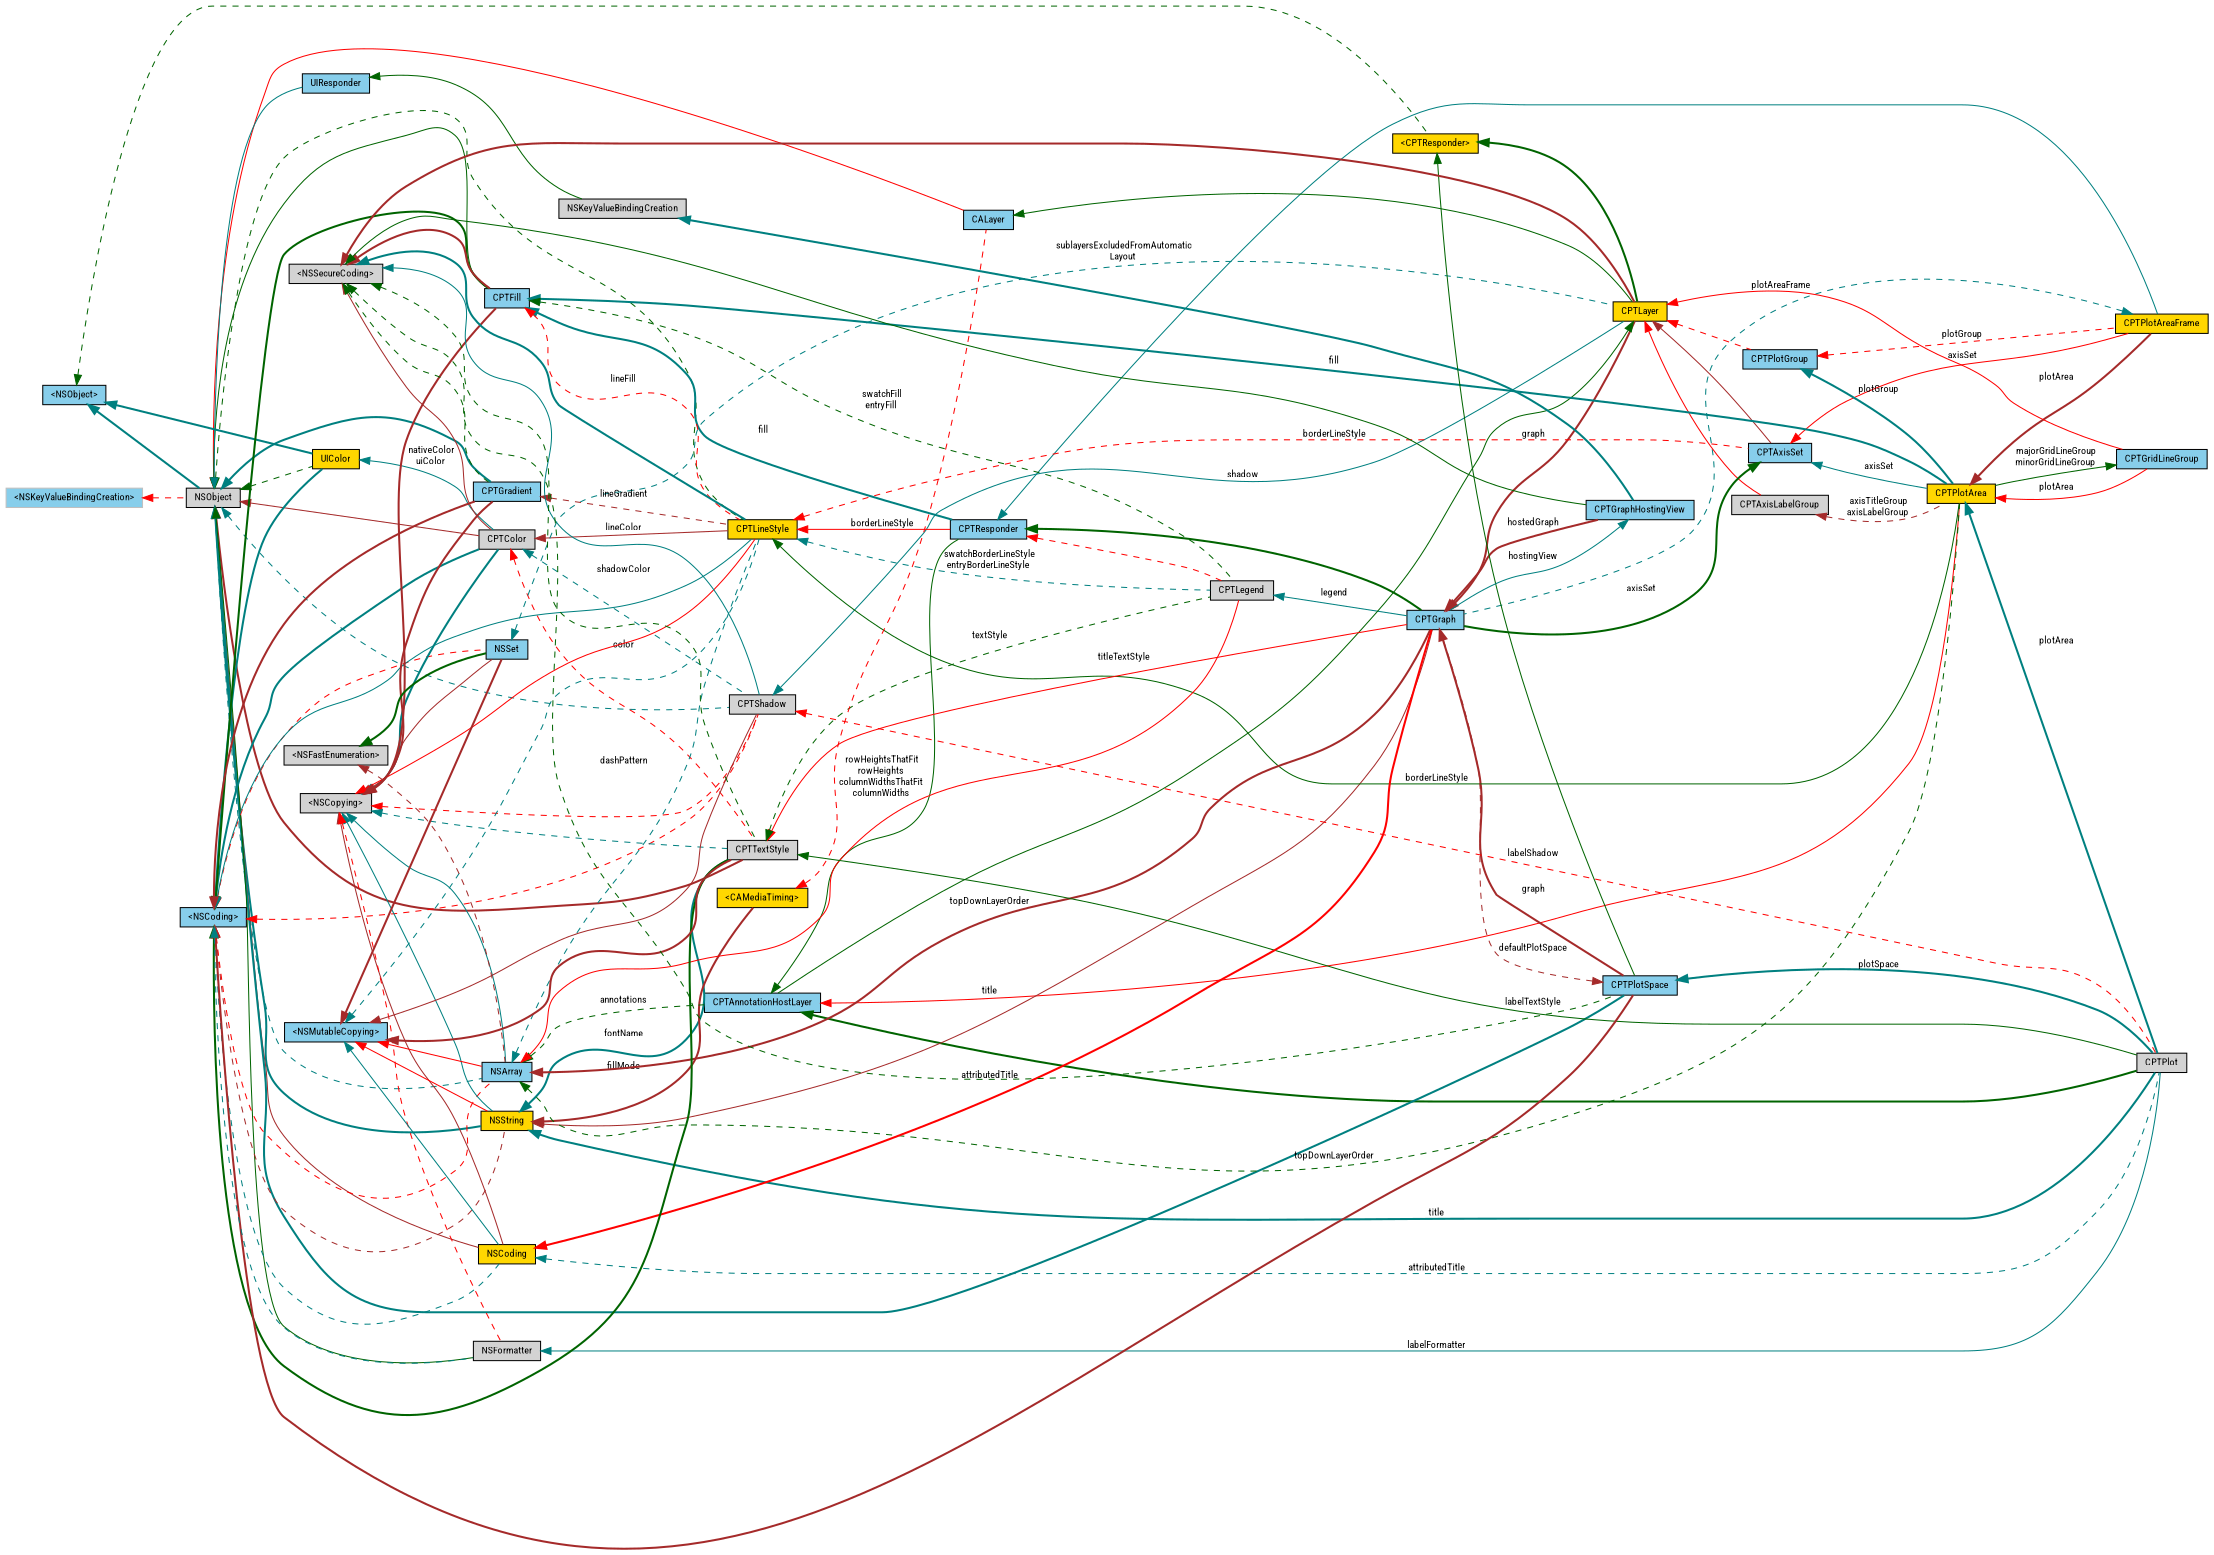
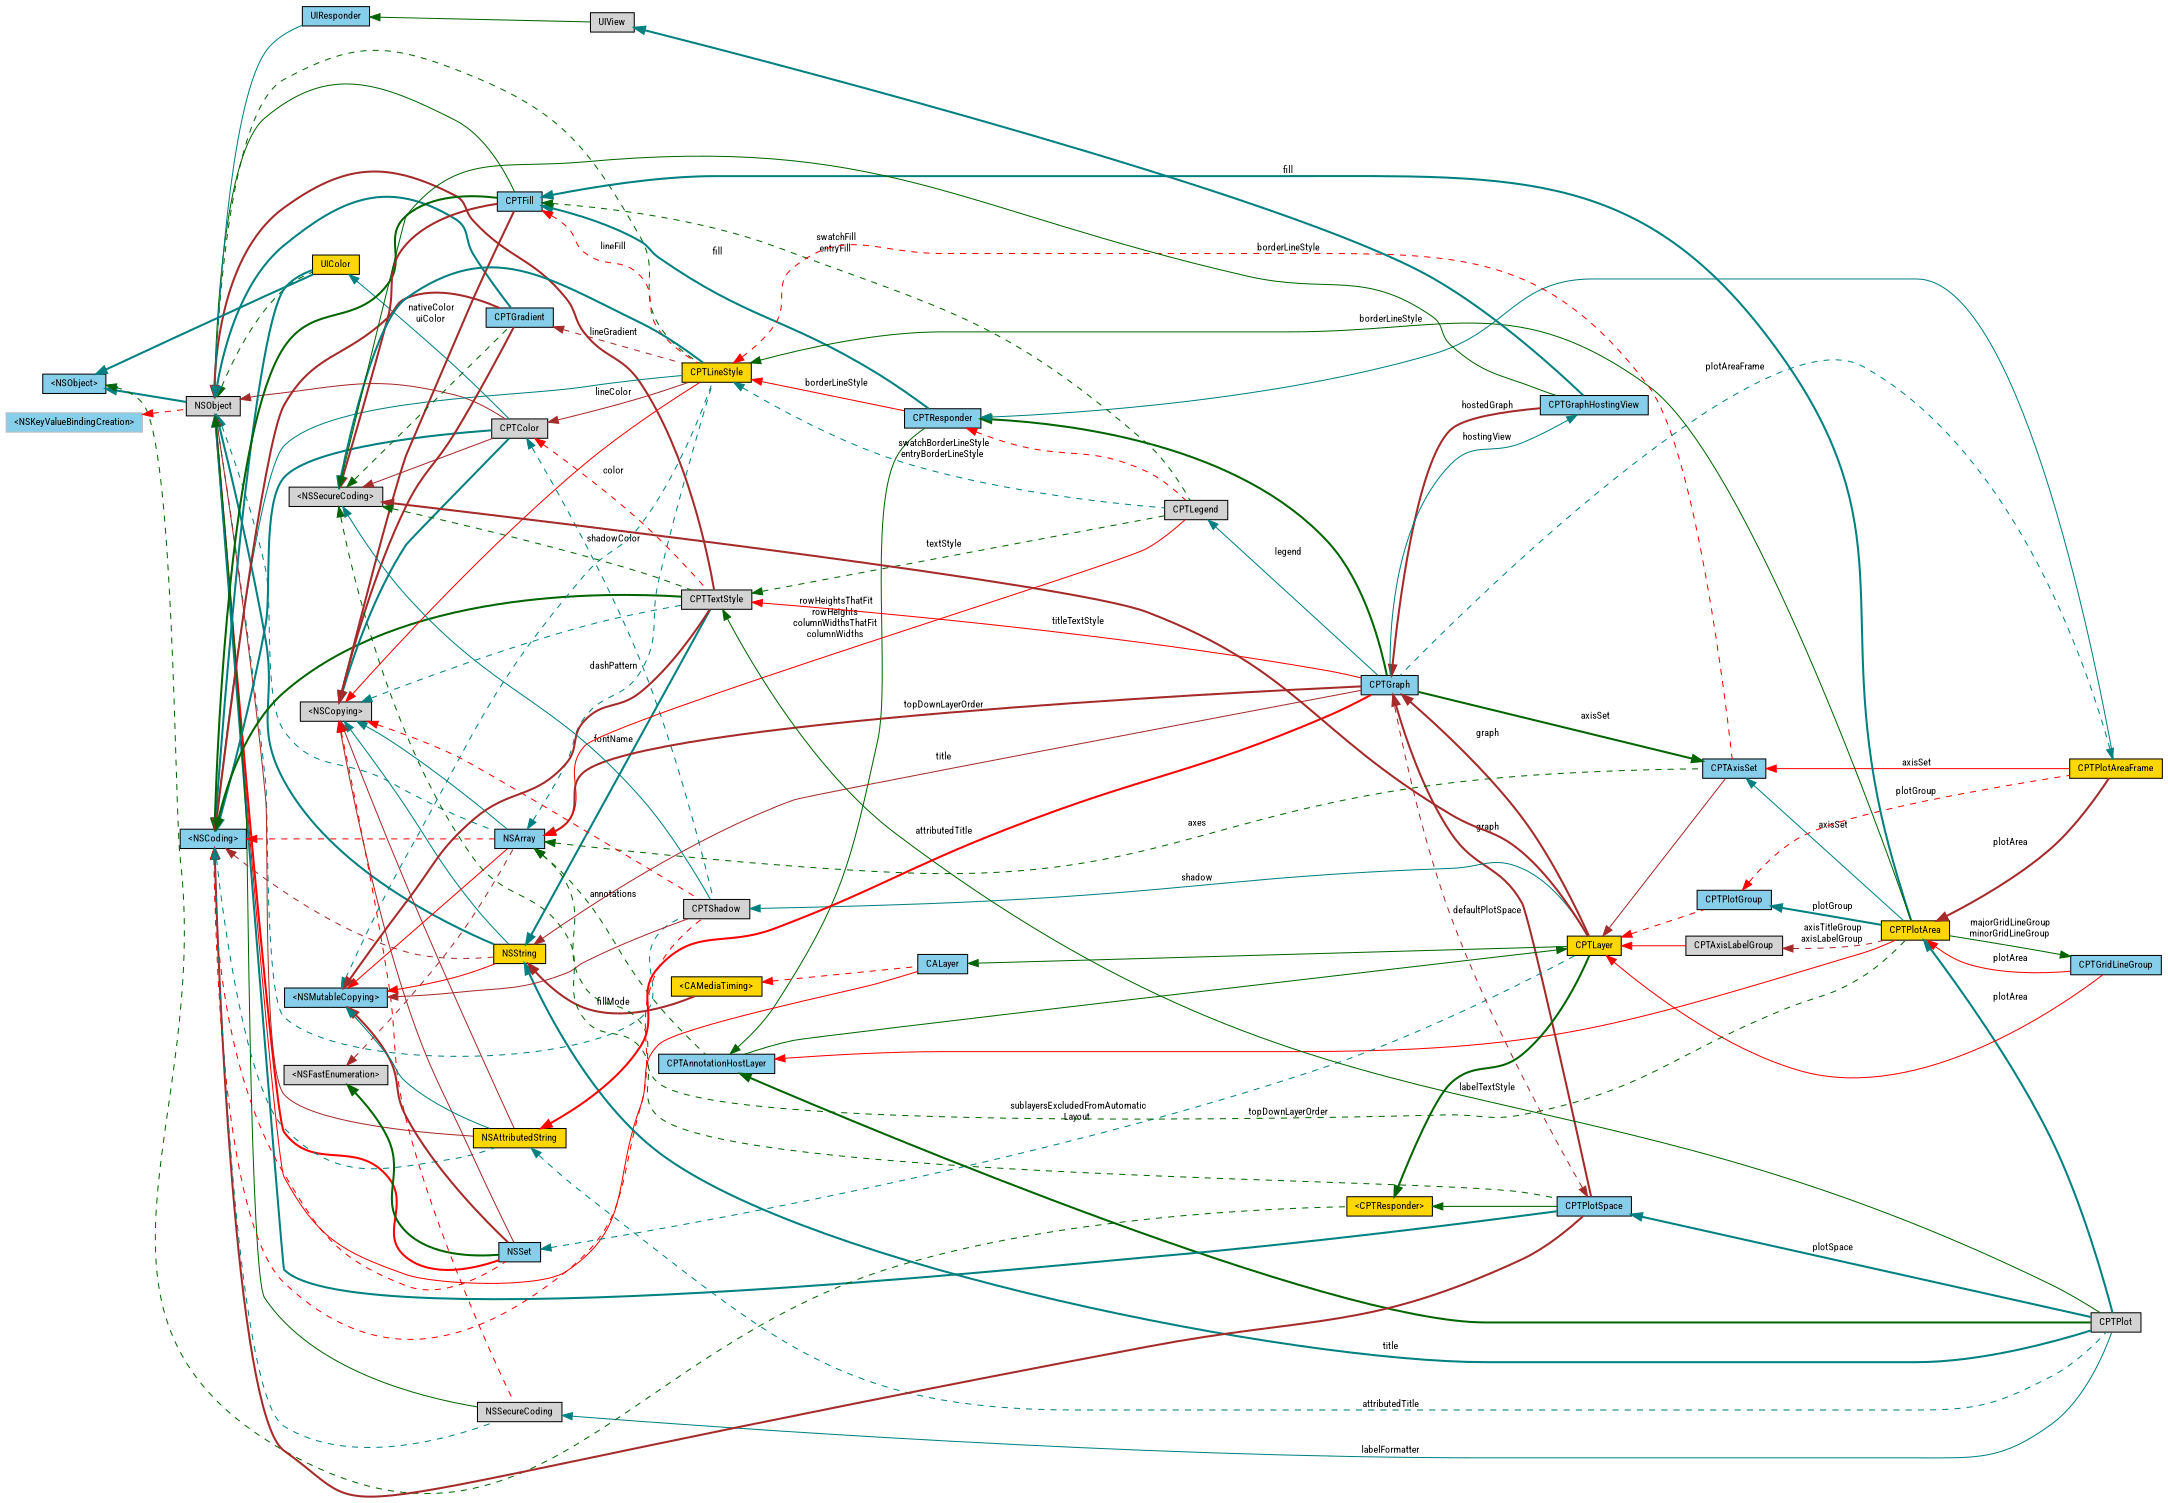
  digraph {
    fontname="Roboto Condensed"
    rankdir=LR
    node [color=black fillcolor=skyblue fontname="Roboto Condensed" fontsize=10 shape=record style=filled]
    edge [color=teal dir=back fontname="Roboto Condensed" fontsize=10 labelfontname="Lucinda Grande" labelfontsize=10 style=solid]
    n1 [fillcolor=lightgrey fontcolor=black height=0.2 label=CPTPlot width=0.4]
    n2 [height=0.2 label=CPTAnnotationHostLayer width=0.4]
    n3 [height=0.2 label=CPTResponder width=0.4]
    n4 [fillcolor=gold height=0.2 label=CPTPlotArea width=0.4]
    n5 [height=0.2 label=CPTGraph width=0.4]
    n6 [fillcolor=gold height=0.2 label=CPTPlotAreaFrame width=0.4]
    n7 [fillcolor=lightgrey height=0.2 label=CPTLegend width=0.4]
    n8 [height=0.2 label=CPTGridLineGroup width=0.4]
    n9 [fillcolor=gold height=0.2 label=CPTLayer width=0.4]
    n10 [height=0.2 label=CPTAxisSet width=0.4]
    n11 [fillcolor=lightgrey height=0.2 label=CPTAxisLabelGroup width=0.4]
    n12 [height=0.2 label=CPTPlotGroup width=0.4]
    n13 [height=0.2 label=CALayer width=0.4]
    n14 [fillcolor=lightgrey height=0.2 label=NSObject width=0.4]
    n15 [fillcolor=gold height=0.2 label=NSString width=0.4]
    n16 [fillcolor=lightgrey height=0.2 label=CPTShadow width=0.4]
    n17 [fillcolor=lightgrey height=0.2 label=CPTColor width=0.4]
    n18 [fillcolor=gold height=0.2 label=UIColor width=0.4]
    n19 [height=0.2 label=NSSet width=0.4]
    n20 [height=0.2 label=CPTFill width=0.4]
    n21 [fillcolor=gold height=0.2 label=CPTLineStyle width=0.4]
    n22 [height=0.2 label=CPTGradient width=0.4]
    n23 [height=0.2 label=NSArray width=0.4]
    n24 [fillcolor=lightgrey height=0.2 label=CPTTextStyle width=0.4]
    n25 [height=0.2 label=UIResponder width=0.4]
-   n26 [fillcolor=gold height=0.2 label=NSCoding width=0.4]
+   n26 [fillcolor=gold height=0.2 label=NSAttributedString width=0.4]
    n27 [height=0.2 label=CPTPlotSpace width=0.4]
-   n28 [fillcolor=lightgrey height=0.2 label=NSFormatter width=0.4]
+   n28 [fillcolor=lightgrey height=0.2 label=NSSecureCoding width=0.4]
    n29 [fillcolor=gold height=0.2 label="\<CAMediaTiming\>" width=0.4]
-   n30 [fillcolor=lightgrey height=0.2 label=NSKeyValueBindingCreation width=0.4]
+   n30 [fillcolor=lightgrey height=0.2 label=UIView width=0.4]
    n31 [height=0.2 label="\<NSObject\>" width=0.4]
    n32 [fillcolor=gold height=0.2 label="\<CPTResponder\>" width=0.4]
    n33 [color=grey75 height=0.2 label="\<NSKeyValueBindingCreation\>" width=0.4]
    n34 [height=0.2 label=CPTGraphHostingView width=0.4]
    n35 [height=0.2 label="\<NSCoding\>" width=0.4]
    n36 [fillcolor=lightgrey height=0.2 label="\<NSCopying\>" width=0.4]
    n37 [height=0.2 label="\<NSMutableCopying\>" width=0.4]
    n38 [fillcolor=lightgrey height=0.2 label="\<NSSecureCoding\>" width=0.4]
    n39 [fillcolor=lightgrey height=0.2 label="\<NSFastEnumeration\>" width=0.4]
    n2 -> n1 [color=darkgreen style=bold]
    n2 -> n3 [color=darkgreen]
    n2 -> n4 [color=red]
    n3 -> n5 [color=darkgreen style=bold]
    n3 -> n6
    n3 -> n7 [color=red style=dashed]
    n4 -> n1 [label=" plotArea" style=bold]
    n4 -> n6 [color=brown label=" plotArea" style=bold]
    n4 -> n8 [color=red label=" plotArea"]
    n5 -> n9 [color=brown label=" graph" style=bold]
    n5 -> n27 [color=brown label=" graph" style=bold]
    n5 -> n34 [color=brown label=" hostedGraph" style=bold]
    n6 -> n5 [label=" plotAreaFrame" style=dashed]
    n7 -> n5 [label=" legend"]
    n8 -> n4 [color=darkgreen label=" majorGridLineGroup\nminorGridLineGroup"]
    n9 -> n2 [color=darkgreen]
    n9 -> n8 [color=red]
    n9 -> n10 [color=brown]
    n9 -> n11 [color=red]
    n9 -> n12 [color=red style=dashed]
    n10 -> n4 [label=" axisSet"]
    n10 -> n5 [color=darkgreen label=" axisSet" style=bold]
    n10 -> n6 [color=red label=" axisSet"]
    n11 -> n4 [color=brown label=" axisTitleGroup\naxisLabelGroup" style=dashed]
    n12 -> n4 [label=" plotGroup" style=bold]
    n12 -> n6 [color=red label=" plotGroup" style=dashed]
    n13 -> n9 [color=darkgreen]
    n14 -> n13 [color=red]
    n14 -> n15 [style=bold]
    n14 -> n16 [style=dashed]
    n14 -> n17 [color=brown]
    n14 -> n18 [color=darkgreen style=dashed]
+   n14 -> n19 [color=red style=bold]
    n14 -> n20 [color=darkgreen]
    n14 -> n21 [color=darkgreen style=dashed]
    n14 -> n22 [style=bold]
    n14 -> n23 [style=dashed]
    n14 -> n24 [color=brown style=bold]
    n14 -> n25
    n14 -> n26 [color=brown]
    n14 -> n27 [style=bold]
    n14 -> n28 [color=darkgreen]
    n15 -> n1 [label=" title" style=bold]
    n15 -> n5 [color=brown label=" title"]
    n15 -> n24 [label=" fontName" style=bold]
    n15 -> n29 [color=brown label=" fillMode" style=bold]
-   n16 -> n1 [color=red label=" labelShadow" style=dashed]
    n16 -> n9 [label=" shadow"]
    n17 -> n16 [label=" shadowColor" style=dashed]
    n17 -> n21 [color=brown label=" lineColor"]
    n17 -> n24 [color=red label=" color" style=dashed]
    n18 -> n17 [label=" nativeColor\nuiColor"]
    n19 -> n9 [label=" sublayersExcludedFromAutomatic\lLayout" style=dashed]
    n20 -> n3 [label=" fill" style=bold]
    n20 -> n4 [label=" fill" style=bold]
    n20 -> n7 [color=darkgreen label=" swatchFill\nentryFill" style=dashed]
    n20 -> n21 [color=red label=" lineFill" style=dashed]
    n21 -> n3 [color=red label=" borderLineStyle"]
    n21 -> n4 [color=darkgreen label=" borderLineStyle"]
    n21 -> n7 [label=" swatchBorderLineStyle\nentryBorderLineStyle" style=dashed]
    n21 -> n10 [color=red label=" borderLineStyle" style=dashed]
    n22 -> n21 [color=brown label=" lineGradient" style=dashed]
    n23 -> n2 [color=darkgreen label=" annotations" style=dashed]
    n23 -> n4 [color=darkgreen label=" topDownLayerOrder" style=dashed]
    n23 -> n5 [color=brown label=" topDownLayerOrder" style=bold]
    n23 -> n7 [color=red label=" rowHeightsThatFit\nrowHeights\ncolumnWidthsThatFit\ncolumnWidths"]
+   n23 -> n10 [color=darkgreen label=" axes" style=dashed]
    n23 -> n21 [label=" dashPattern" style=dashed]
    n24 -> n1 [color=darkgreen label=" labelTextStyle"]
    n24 -> n5 [color=red label=" titleTextStyle"]
    n24 -> n7 [color=darkgreen label=" textStyle" style=dashed]
    n25 -> n30 [color=darkgreen]
    n26 -> n1 [label=" attributedTitle" style=dashed]
    n26 -> n5 [color=red label=" attributedTitle" style=bold]
    n27 -> n1 [label=" plotSpace" style=bold]
    n27 -> n5 [color=brown label=" defaultPlotSpace" style=dashed]
    n28 -> n1 [label=" labelFormatter"]
    n29 -> n13 [color=red style=dashed]
    n30 -> n34 [style=bold]
    n31 -> n14 [style=bold]
    n31 -> n18 [style=bold]
    n31 -> n32 [color=darkgreen style=dashed]
    n32 -> n9 [color=darkgreen style=bold]
    n32 -> n27 [color=darkgreen]
    n33 -> n14 [color=red style=dashed]
    n34 -> n5 [label=" hostingView"]
    n35 -> n15 [color=brown style=dashed]
    n35 -> n16 [color=red style=dashed]
    n35 -> n17 [style=bold]
    n35 -> n18 [style=bold]
    n35 -> n19 [color=red style=dashed]
    n35 -> n20 [color=darkgreen style=bold]
    n35 -> n21
    n35 -> n22 [color=brown style=bold]
    n35 -> n23 [color=red style=dashed]
    n35 -> n24 [color=darkgreen style=bold]
    n35 -> n26 [style=dashed]
    n35 -> n27 [color=brown style=bold]
    n35 -> n28 [style=dashed]
    n36 -> n15
    n36 -> n16 [color=red style=dashed]
    n36 -> n17 [style=bold]
    n36 -> n19 [color=brown]
    n36 -> n20 [color=brown style=bold]
    n36 -> n21 [color=red]
    n36 -> n22 [color=brown style=bold]
    n36 -> n23
    n36 -> n24 [style=dashed]
    n36 -> n26 [color=brown]
    n36 -> n28 [color=red style=dashed]
    n37 -> n15 [color=red]
    n37 -> n16 [color=brown]
    n37 -> n19 [color=brown style=bold]
    n37 -> n21 [style=dashed]
    n37 -> n23 [color=red]
    n37 -> n24 [color=brown style=bold]
    n37 -> n26
    n38 -> n9 [color=brown style=bold]
    n38 -> n16
    n38 -> n17 [color=brown]
    n38 -> n20 [color=brown style=bold]
    n38 -> n21 [style=bold]
    n38 -> n22 [color=darkgreen style=dashed]
    n38 -> n24 [color=darkgreen style=dashed]
    n38 -> n27 [color=darkgreen style=dashed]
    n38 -> n34 [color=darkgreen]
    n39 -> n19 [color=darkgreen style=bold]
    n39 -> n23 [color=brown style=dashed]
  }
